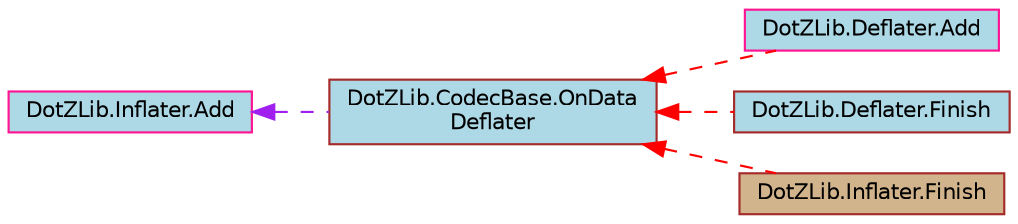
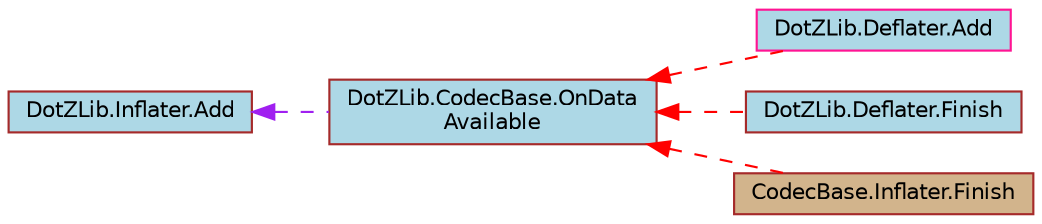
  digraph {
    rankdir=LR
    node [color=brown fillcolor=lightblue fontname=Helvetica fontsize=10 shape=record style=filled]
    edge [color=red dir=back fontname=Helvetica fontsize=10 labelfontname=Helvetica labelfontsize=10 style=dashed]
-   n1 [fontcolor=black height=0.2 label="DotZLib.CodecBase.OnData\lDeflater" width=0.4]
+   n1 [fontcolor=black height=0.2 label="DotZLib.CodecBase.OnData\lAvailable" width=0.4]
    n2 [color=deeppink height=0.2 label="DotZLib.Deflater.Add" width=0.4]
    n3 [height=0.2 label="DotZLib.Deflater.Finish" width=0.4]
-   n4 [fillcolor=tan height=0.2 label="DotZLib.Inflater.Finish" width=0.4]
-   n5 [color=deeppink height=0.2 label="DotZLib.Inflater.Add" width=0.4]
+   n4 [fillcolor=tan height=0.2 label="CodecBase.Inflater.Finish" width=0.4]
+   n5 [height=0.2 label="DotZLib.Inflater.Add" width=0.4]
    n1 -> n2
    n1 -> n3
    n1 -> n4
    n5 -> n1 [color=purple]
  }
